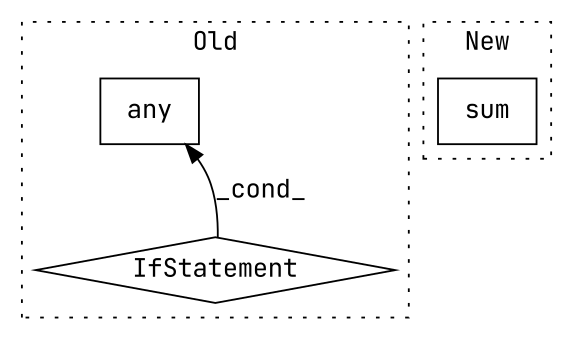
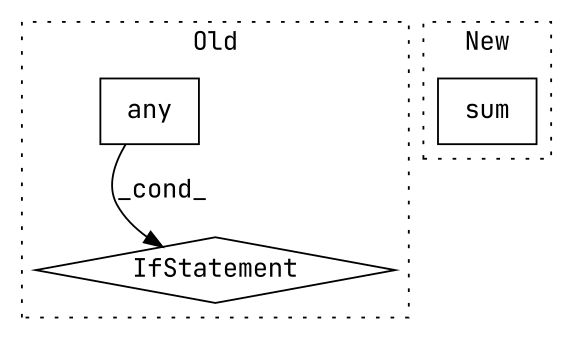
  digraph {
    fontname="JetBrains Mono"
    node [a=32 l="4,1" shape=box fontname="JetBrains Mono"]
    n1 [label=any s="4843,4852"]
    n2 [a=25 l="4,2" label=IfStatement s="4833,4853" shape=diamond]
    n3 [label=sum s="5886,5903"]
    subgraph cluster_1 {
      label=Old
      style=dotted
      n1
      n2
    }
    subgraph cluster_2 {
      label=New
      style=dotted
      n3
    }
-   n2 -> n1 [label=_cond_ fontname="JetBrains Mono"]
+   n1 -> n2 [label=_cond_ fontname="JetBrains Mono"]
  }
